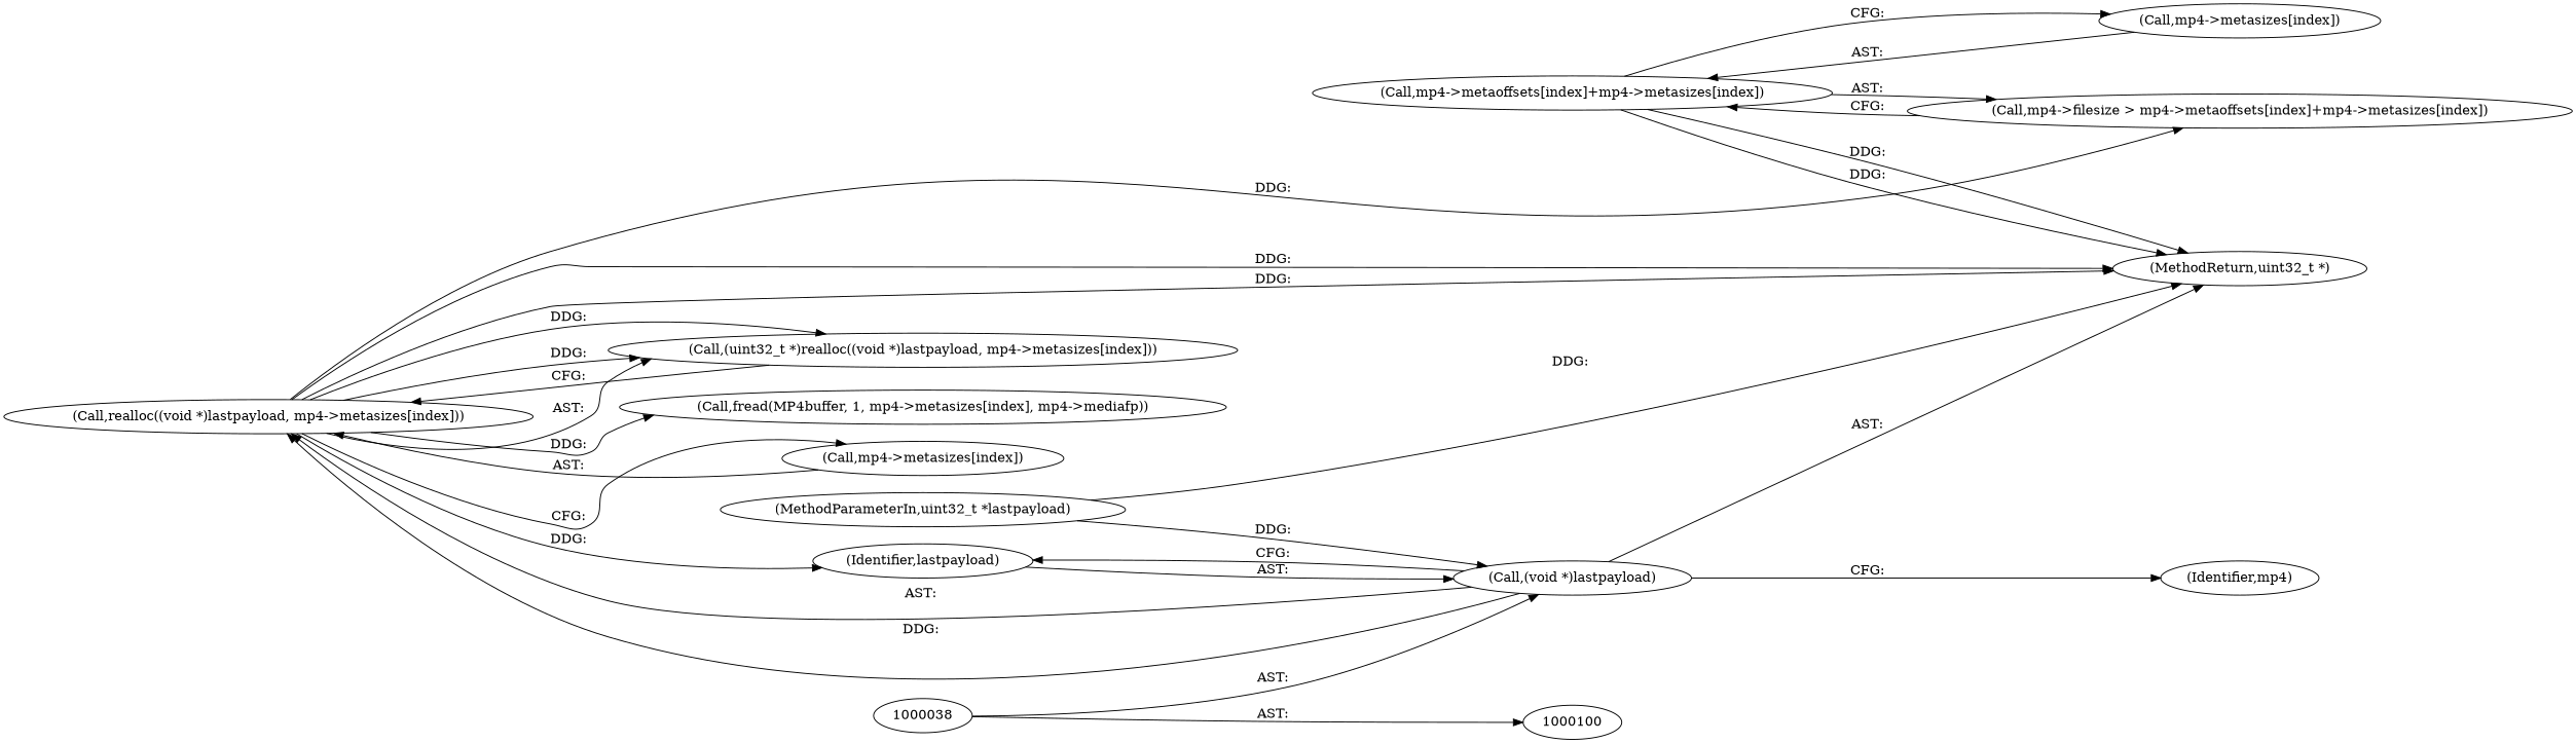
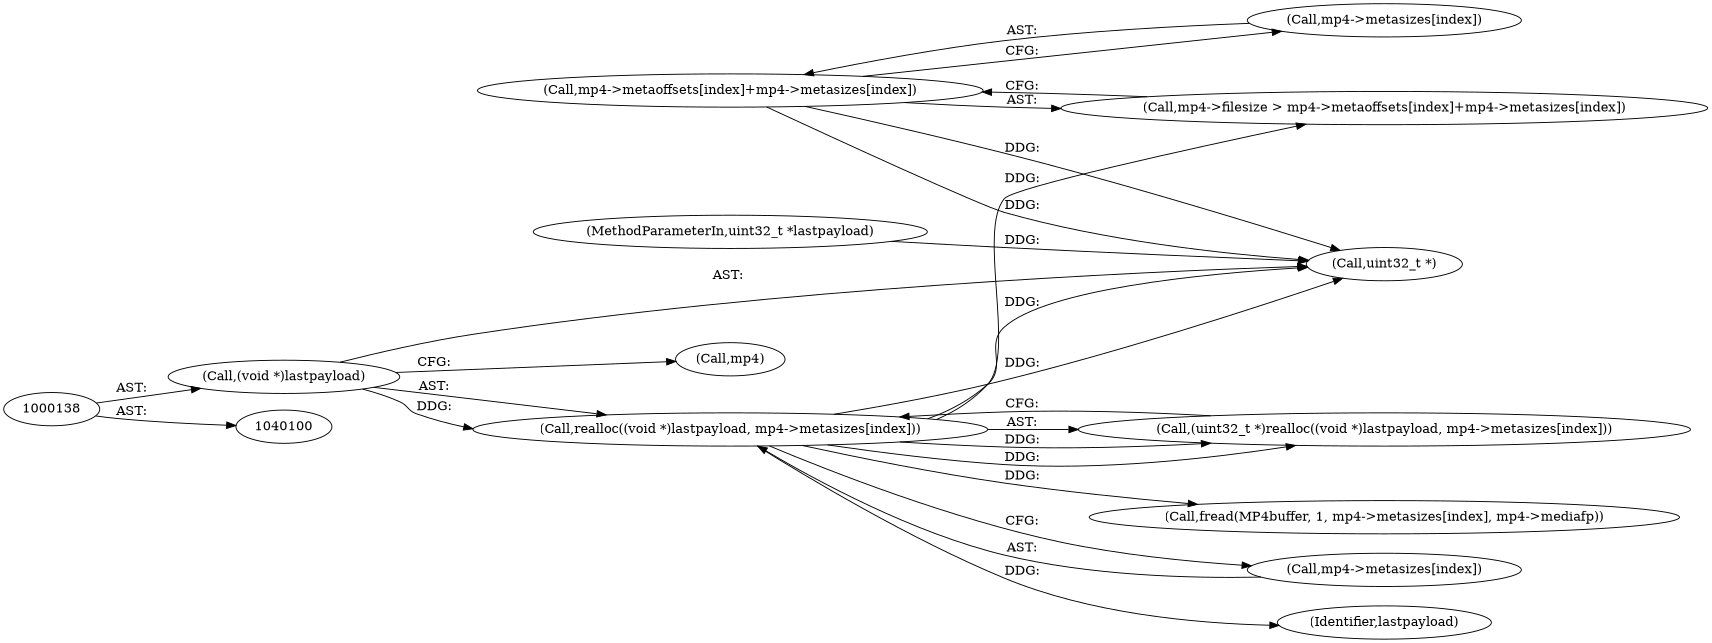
  digraph {
    rankdir=LR
    n1 [label="(Call,mp4->metaoffsets[index]+mp4->metasizes[index])"]
-   n2 [label="(MethodReturn,uint32_t *)"]
+   n2 [label="(Call,uint32_t *)"]
    n3 [label="(Call,mp4->metasizes[index])"]
    n4 [label="(Call,mp4->filesize > mp4->metaoffsets[index]+mp4->metasizes[index])"]
    n5 [label="(Call,realloc((void *)lastpayload, mp4->metasizes[index]))"]
    n6 [label="(Call,(uint32_t *)realloc((void *)lastpayload, mp4->metasizes[index]))"]
    n7 [label="(Call,fread(MP4buffer, 1, mp4->metasizes[index], mp4->mediafp))"]
    n8 [label="(Call,mp4->metasizes[index])"]
    n9 [label="(Identifier,lastpayload)"]
    n10 [label="(Call,(void *)lastpayload)"]
-   n11 [label="(Identifier,mp4)"]
+   n11 [label="(Call,mp4)"]
    n12 [label="(MethodParameterIn,uint32_t *lastpayload)"]
-   1000138 [label=1000038]
-   1000100
+   1000138
+   1000100 [label=1040100]
    n1 -> n2 [label="DDG: "]
    n1 -> n2 [label="DDG: "]
    n1 -> n3 [label="CFG: "]
    n1 -> n4 [label="AST: "]
    n3 -> n1 [label="AST: "]
    n4 -> n1 [label="CFG: "]
    n5 -> n2 [label="DDG: "]
    n5 -> n2 [label="DDG: "]
    n5 -> n4 [label="DDG: "]
    n5 -> n6 [label="AST: "]
    n5 -> n6 [label="DDG: "]
    n5 -> n6 [label="DDG: "]
    n5 -> n7 [label="DDG: "]
    n5 -> n8 [label="CFG: "]
    n5 -> n9 [label="DDG: "]
    n6 -> n5 [label="CFG: "]
    n8 -> n5 [label="AST: "]
-   n9 -> n10 [label="AST: "]
    n10 -> n2 [label="AST: "]
    n10 -> n5 [label="AST: "]
    n10 -> n5 [label="DDG: "]
-   n10 -> n9 [label="CFG: "]
    n10 -> n11 [label="CFG: "]
    n12 -> n2 [label="DDG: "]
-   n12 -> n10 [label="DDG: "]
    1000138 -> n10 [label="AST: "]
    1000138 -> 1000100 [label="AST: "]
  }
